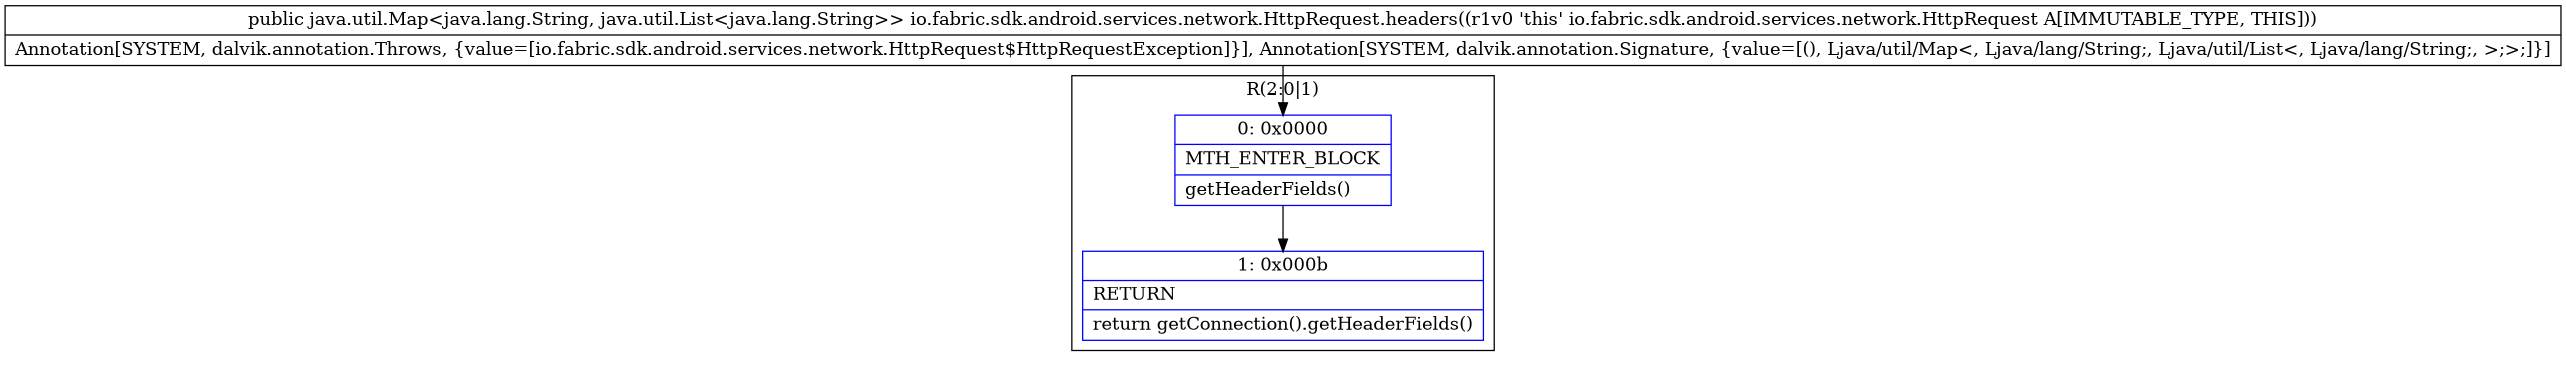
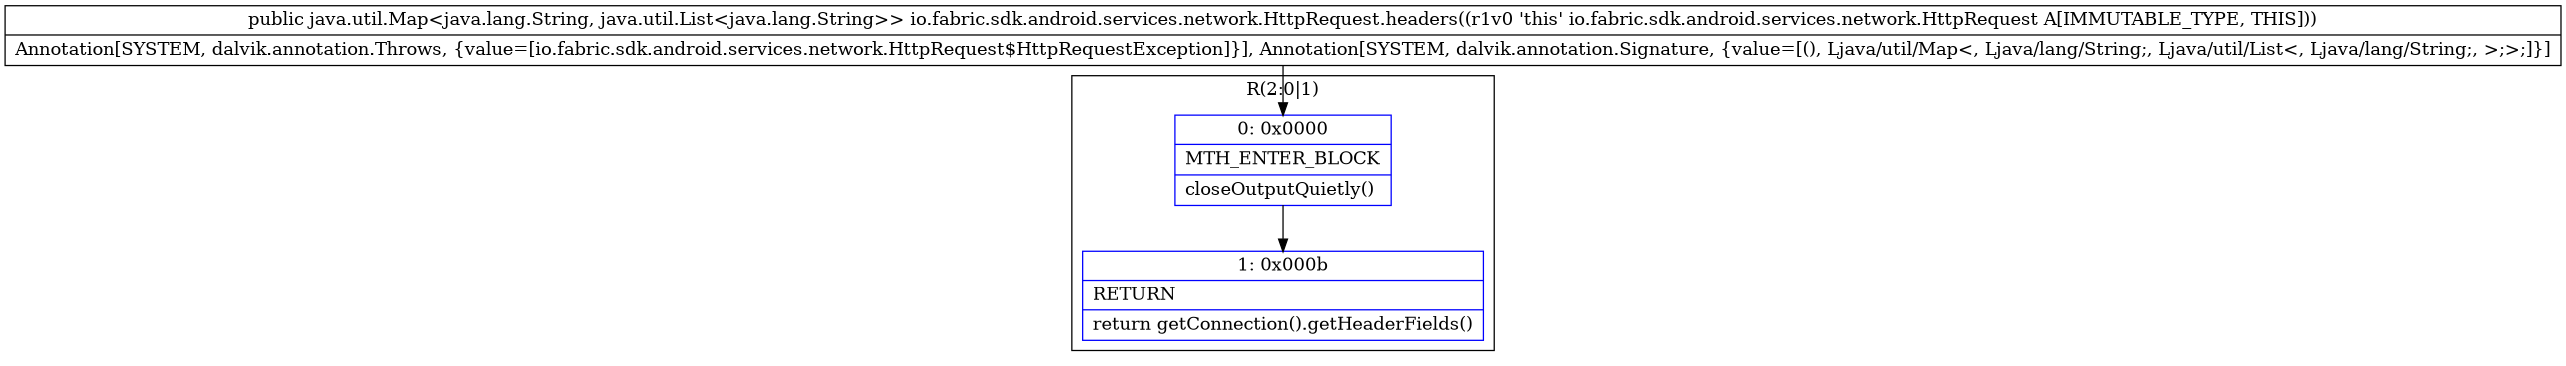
  digraph {
    node [color=blue shape=record]
-   n1 [label="{0\:\ 0x0000|MTH_ENTER_BLOCK\l|getHeaderFields()\l}"]
+   n1 [label="{0\:\ 0x0000|MTH_ENTER_BLOCK\l|closeOutputQuietly()\l}"]
    n2 [label="{1\:\ 0x000b|RETURN\l|return getConnection().getHeaderFields()\l}"]
    n3 [label="{public java.util.Map\<java.lang.String, java.util.List\<java.lang.String\>\> io.fabric.sdk.android.services.network.HttpRequest.headers((r1v0 'this' io.fabric.sdk.android.services.network.HttpRequest A[IMMUTABLE_TYPE, THIS]))  | Annotation[SYSTEM, dalvik.annotation.Throws, \{value=[io.fabric.sdk.android.services.network.HttpRequest$HttpRequestException]\}], Annotation[SYSTEM, dalvik.annotation.Signature, \{value=[(), Ljava\/util\/Map\<, Ljava\/lang\/String;, Ljava\/util\/List\<, Ljava\/lang\/String;, \>;\>;]\}]\l}" color=""]
    subgraph cluster_1 {
      label="R(2:0|1)"
      n1
      n2
    }
    n1 -> n2
    n3 -> n1
  }
